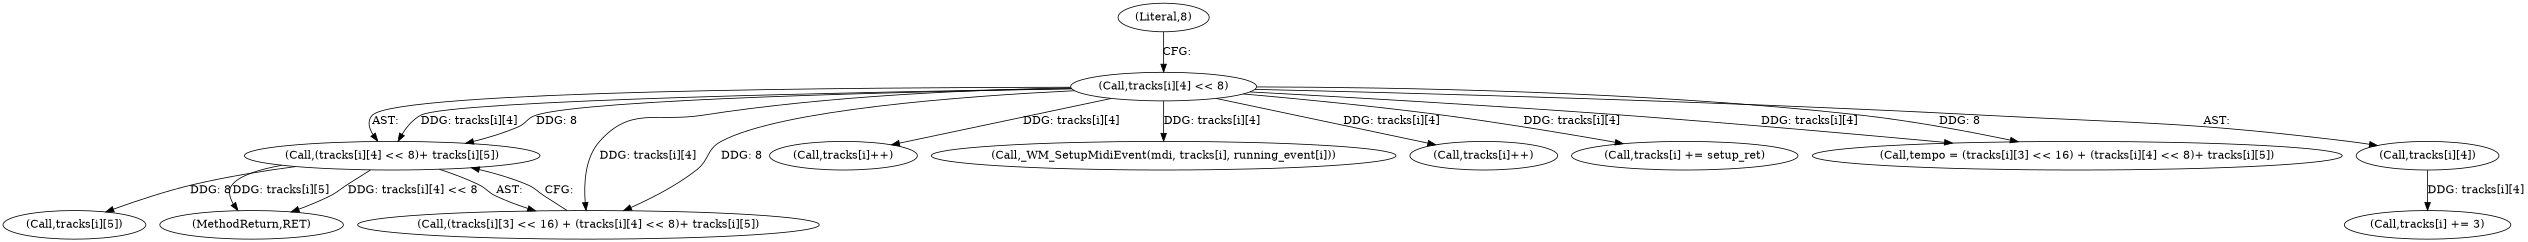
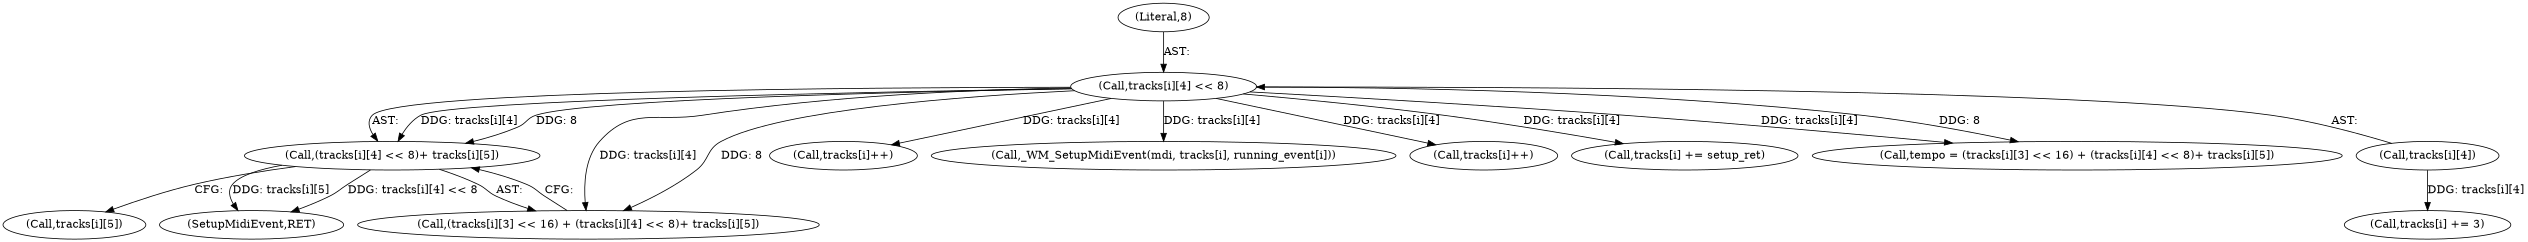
  digraph {
    n1 [label="(Call,(tracks[i][4] << 8)+ tracks[i][5])"]
    n2 [label="(Call,tracks[i][5])"]
-   n3 [label="(MethodReturn,RET)"]
+   n3 [label="(SetupMidiEvent,RET)"]
    n4 [label="(Call,(tracks[i][3] << 16) + (tracks[i][4] << 8)+ tracks[i][5])"]
    n5 [label="(Call,tracks[i][4] << 8)"]
    n6 [label="(Call,tracks[i]++)"]
    n7 [label="(Call,_WM_SetupMidiEvent(mdi, tracks[i], running_event[i]))"]
    n8 [label="(Call,tracks[i]++)"]
    n9 [label="(Call,tracks[i] += setup_ret)"]
    n10 [label="(Call,tempo = (tracks[i][3] << 16) + (tracks[i][4] << 8)+ tracks[i][5])"]
    n11 [label="(Literal,8)"]
    n12 [label="(Call,tracks[i] += 3)"]
    n13 [label="(Call,tracks[i][4])"]
-   n1 -> n2 [label="DDG: 8"]
+   n1 -> n2 [label="CFG: "]
    n1 -> n3 [label="DDG: tracks[i][5]"]
    n1 -> n3 [label="DDG: tracks[i][4] << 8"]
    n1 -> n4 [label="AST: "]
    n4 -> n1 [label="CFG: "]
    n5 -> n1 [label="AST: "]
    n5 -> n1 [label="DDG: tracks[i][4]"]
    n5 -> n1 [label="DDG: 8"]
    n5 -> n4 [label="DDG: tracks[i][4]"]
    n5 -> n4 [label="DDG: 8"]
    n5 -> n6 [label="DDG: tracks[i][4]"]
    n5 -> n7 [label="DDG: tracks[i][4]"]
    n5 -> n8 [label="DDG: tracks[i][4]"]
    n5 -> n9 [label="DDG: tracks[i][4]"]
    n5 -> n10 [label="DDG: tracks[i][4]"]
    n5 -> n10 [label="DDG: 8"]
-   n11 -> n5 [label="CFG: "]
-   n5 -> n13 [label="AST: "]
+   n11 -> n5 [label="AST: "]
+   n13 -> n5 [label="AST: "]
    n13 -> n12 [label="DDG: tracks[i][4]"]
  }
